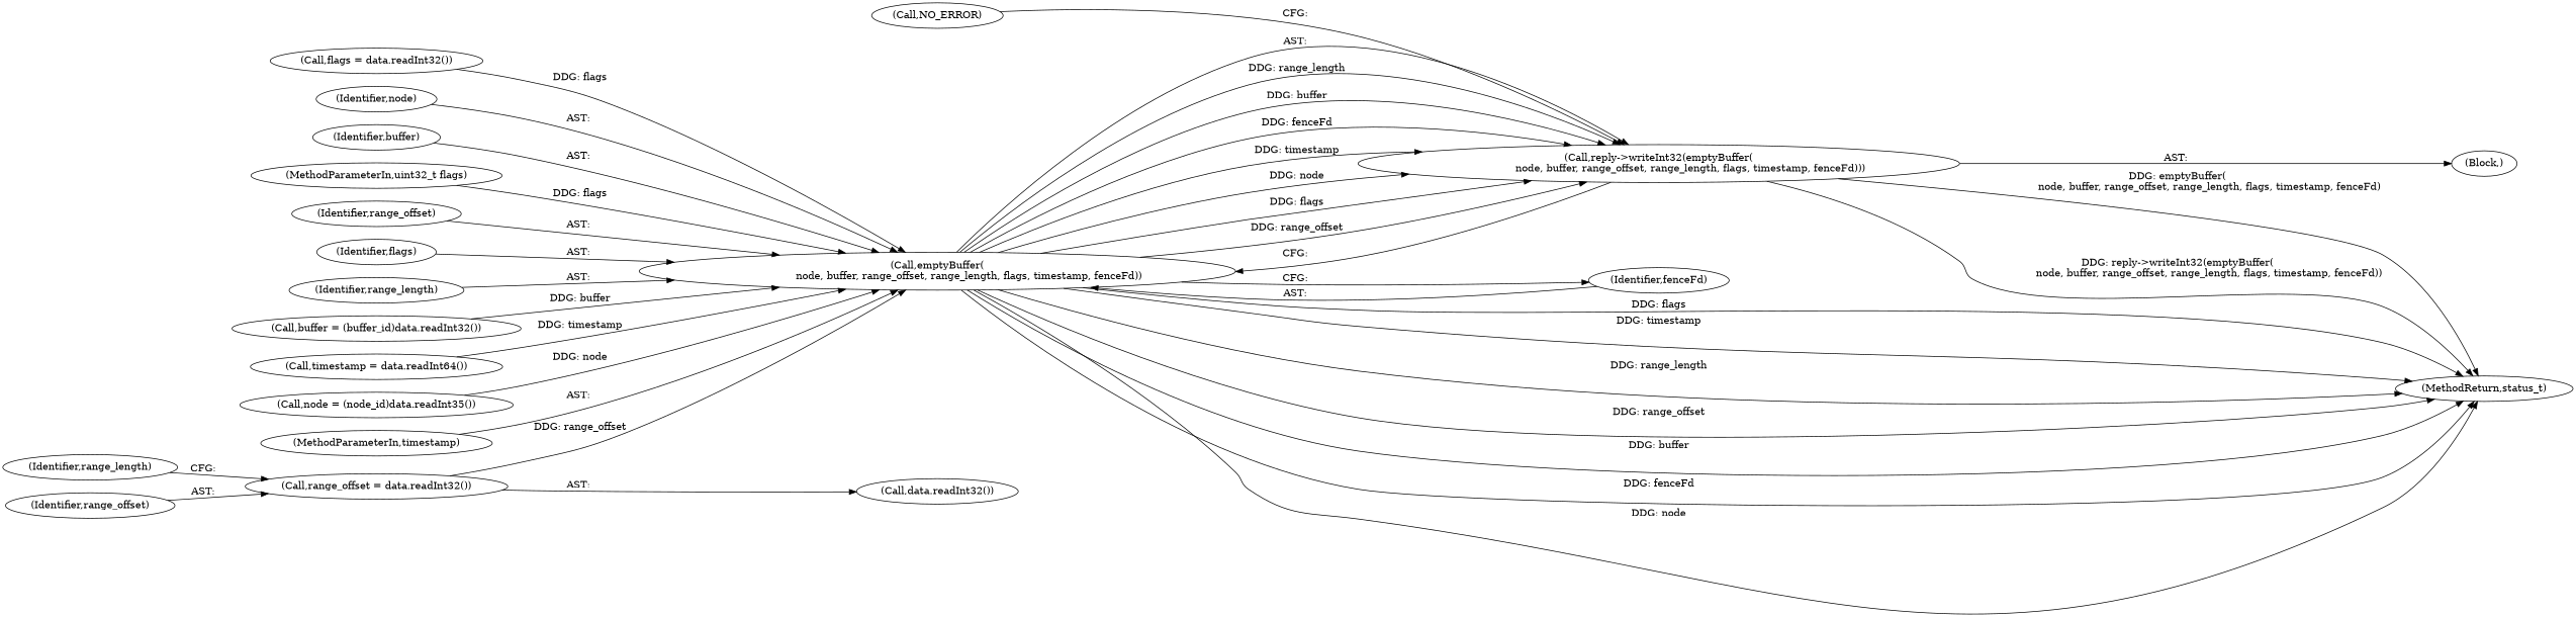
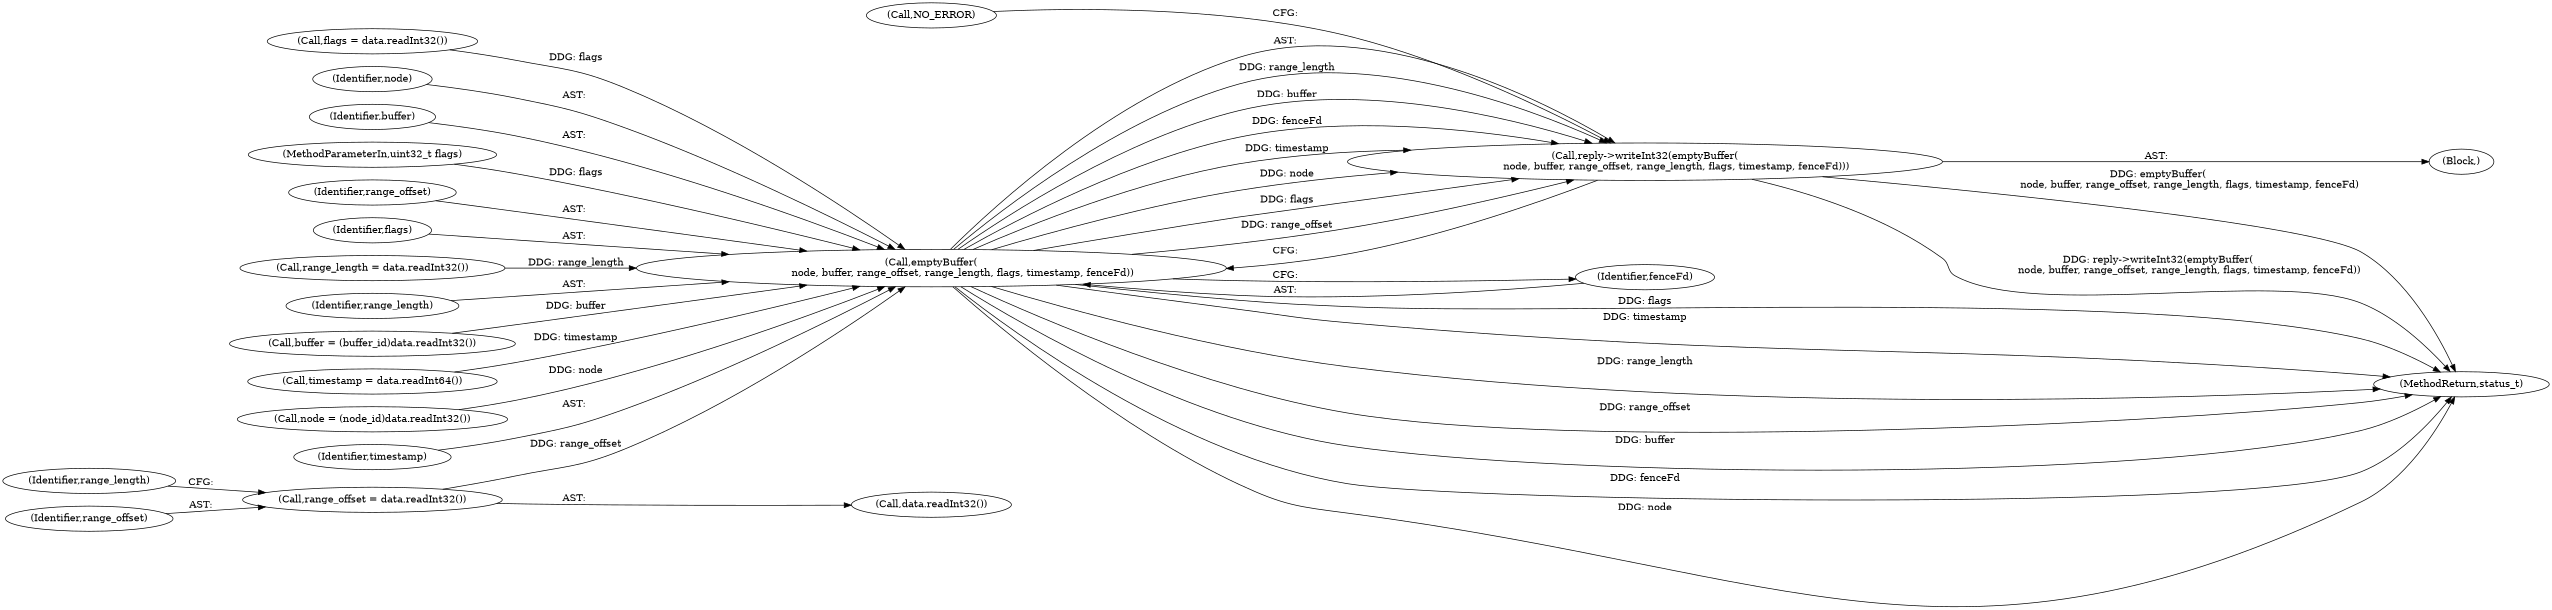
  digraph {
    rankdir=LR
    n1 [label="(Call,range_offset = data.readInt32())"]
    n2 [label="(Call,emptyBuffer(\n                    node, buffer, range_offset, range_length, flags, timestamp, fenceFd))"]
    n3 [label="(Call,data.readInt32())"]
    n4 [label="(Call,reply->writeInt32(emptyBuffer(\n                    node, buffer, range_offset, range_length, flags, timestamp, fenceFd)))"]
    n5 [label="(Identifier,fenceFd)"]
    n6 [label="(MethodReturn,status_t)"]
    n7 [label="(Block,)"]
    n8 [label="(Call,flags = data.readInt32())"]
    n9 [label="(Call,NO_ERROR)"]
    n10 [label="(Identifier,node)"]
    n11 [label="(Identifier,buffer)"]
    n12 [label="(MethodParameterIn,uint32_t flags)"]
    n13 [label="(Identifier,range_offset)"]
    n14 [label="(Identifier,flags)"]
+   n15 [label="(Call,range_length = data.readInt32())"]
    n16 [label="(Identifier,range_length)"]
    n17 [label="(Identifier,range_length)"]
    n18 [label="(Call,buffer = (buffer_id)data.readInt32())"]
    n19 [label="(Call,timestamp = data.readInt64())"]
-   n20 [label="(Call,node = (node_id)data.readInt35())"]
+   n20 [label="(Call,node = (node_id)data.readInt32())"]
    n21 [label="(Identifier,range_offset)"]
-   n22 [label="(MethodParameterIn,timestamp)"]
+   n22 [label="(Identifier,timestamp)"]
    n1 -> n2 [label="DDG: range_offset"]
    n1 -> n3 [label="AST: "]
    n2 -> n4 [label="AST: "]
    n2 -> n4 [label="DDG: range_length"]
    n2 -> n4 [label="DDG: buffer"]
    n2 -> n4 [label="DDG: fenceFd"]
    n2 -> n4 [label="DDG: timestamp"]
    n2 -> n4 [label="DDG: node"]
    n2 -> n4 [label="DDG: flags"]
    n2 -> n4 [label="DDG: range_offset"]
    n2 -> n5 [label="CFG: "]
    n2 -> n6 [label="DDG: flags"]
    n2 -> n6 [label="DDG: timestamp"]
    n2 -> n6 [label="DDG: range_length"]
    n2 -> n6 [label="DDG: range_offset"]
    n2 -> n6 [label="DDG: buffer"]
    n2 -> n6 [label="DDG: fenceFd"]
    n2 -> n6 [label="DDG: node"]
    n4 -> n2 [label="CFG: "]
    n4 -> n6 [label="DDG: emptyBuffer(\n                    node, buffer, range_offset, range_length, flags, timestamp, fenceFd)"]
    n4 -> n6 [label="DDG: reply->writeInt32(emptyBuffer(\n                    node, buffer, range_offset, range_length, flags, timestamp, fenceFd))"]
    n4 -> n7 [label="AST: "]
    n5 -> n2 [label="AST: "]
    n8 -> n2 [label="DDG: flags"]
    n9 -> n4 [label="CFG: "]
    n10 -> n2 [label="AST: "]
    n11 -> n2 [label="AST: "]
    n12 -> n2 [label="DDG: flags"]
    n13 -> n2 [label="AST: "]
    n14 -> n2 [label="AST: "]
+   n15 -> n2 [label="DDG: range_length"]
    n16 -> n1 [label="CFG: "]
    n17 -> n2 [label="AST: "]
    n18 -> n2 [label="DDG: buffer"]
    n19 -> n2 [label="DDG: timestamp"]
    n20 -> n2 [label="DDG: node"]
    n21 -> n1 [label="AST: "]
    n22 -> n2 [label="AST: "]
  }
